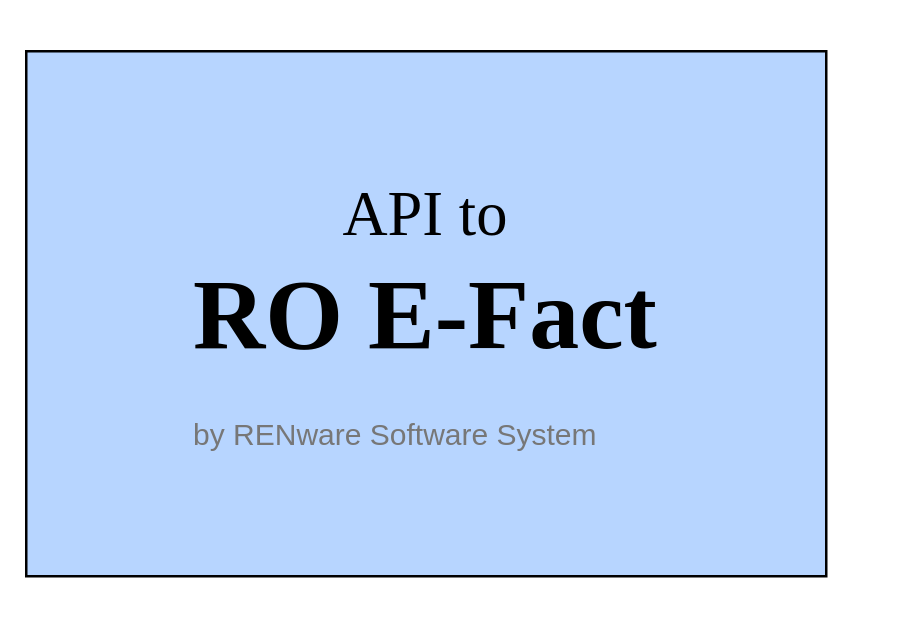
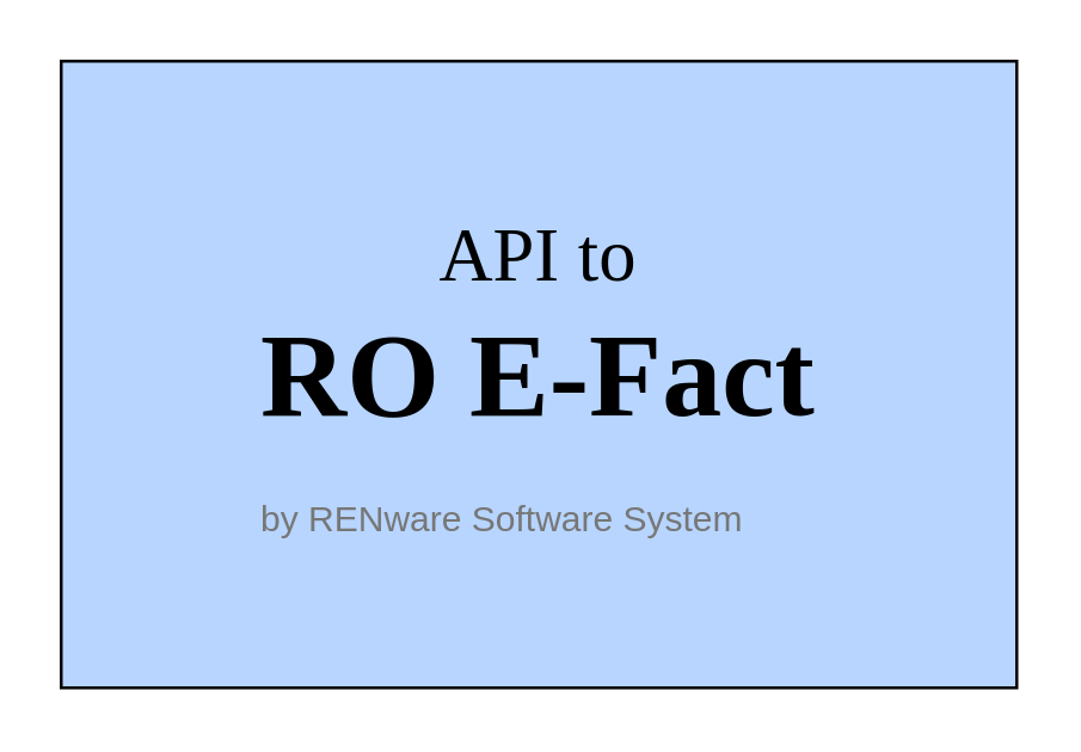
  <mxCell id="0" />
  <mxCell id="1" parent="0" />
- <mxCell id="2" value="&lt;font style=&quot;font-size: 25px;&quot;&gt;&lt;font style=&quot;font-size: 25px;&quot;&gt;&lt;span style=&quot;font-weight: normal;&quot;&gt;API&lt;/span&gt; &lt;span style=&quot;font-weight: normal;&quot;&gt;to&lt;/span&gt;&lt;/font&gt;&lt;br&gt;&lt;font style=&quot;font-size: 40px;&quot; face=&quot;Tahoma&quot;&gt;RO E-Fact&lt;/font&gt;&lt;/font&gt;&lt;br&gt;&lt;div style=&quot;text-align: left;&quot;&gt;&lt;span style=&quot;font-size: 12px; font-weight: normal; font-family: Helvetica; background-color: initial;&quot;&gt;&lt;font color=&quot;#777777&quot;&gt;by RENware Software System&lt;/font&gt;&lt;/span&gt;&lt;/div&gt;" style="rounded=0;whiteSpace=wrap;html=1;fillColor=#B7D5FF;align=center;verticalAlign=middle;fontFamily=Verdana;fontSize=30;fontStyle=1;strokeColor=#000000;fontColor=#000000;spacing=0;" parent="1" vertex="1"><mxGeometry x="10" y="20" width="320" height="210" as="geometry" /></mxCell>
+ <mxCell id="2" value="&lt;font style=&quot;font-size: 25px;&quot;&gt;&lt;font style=&quot;font-size: 25px;&quot;&gt;&lt;span style=&quot;font-weight: normal;&quot;&gt;API&lt;/span&gt; &lt;span style=&quot;font-weight: normal;&quot;&gt;to&lt;/span&gt;&lt;/font&gt;&lt;br&gt;&lt;font style=&quot;font-size: 40px;&quot; face=&quot;Tahoma&quot;&gt;RO E-Fact&lt;/font&gt;&lt;/font&gt;&lt;br&gt;&lt;div style=&quot;text-align: left;&quot;&gt;&lt;span style=&quot;font-size: 12px; font-weight: normal; font-family: Helvetica; background-color: initial;&quot;&gt;&lt;font color=&quot;#777777&quot;&gt;by RENware Software System&lt;/font&gt;&lt;/span&gt;&lt;/div&gt;" style="rounded=0;whiteSpace=wrap;html=1;fillColor=#B7D5FF;align=center;verticalAlign=middle;fontFamily=Verdana;fontSize=30;fontStyle=1;strokeColor=#000000;fontColor=#000000;spacing=0;" parent="1" vertex="1"><mxGeometry x="20" width="320" height="210" as="geometry" y="20" /></mxCell>
